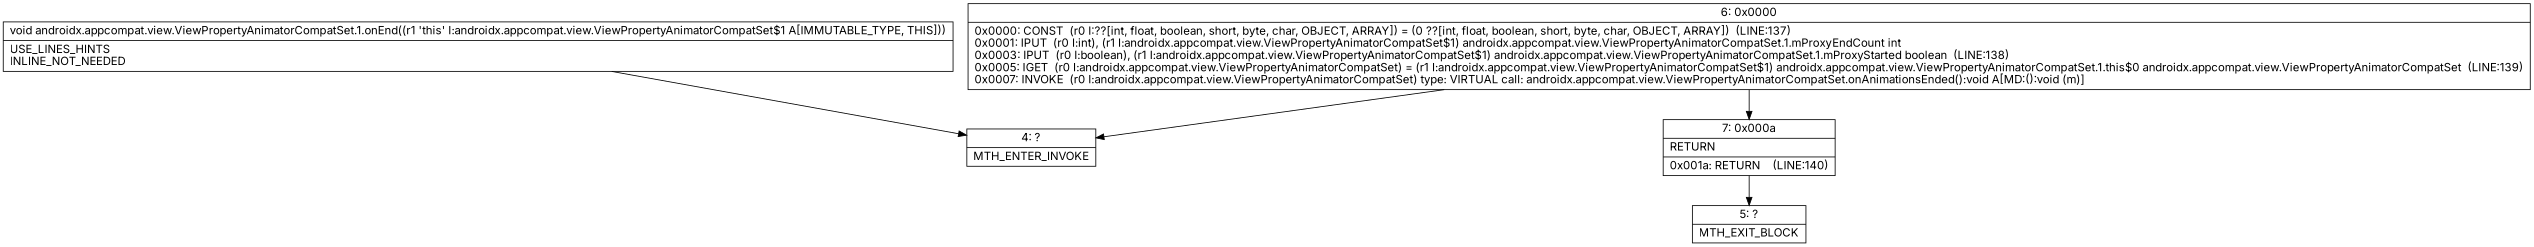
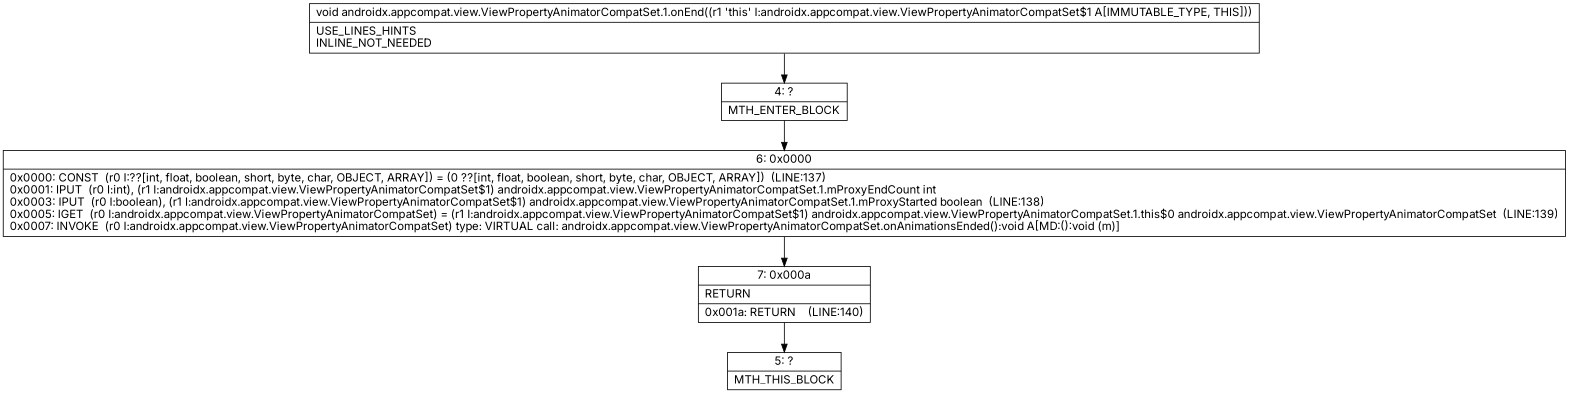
  digraph {
    fontname=Inter
    node [fontname=Inter shape=record]
    edge [fontname=Inter]
-   n1 [label="{4\:\ ?|MTH_ENTER_INVOKE\l}"]
+   n1 [label="{4\:\ ?|MTH_ENTER_BLOCK\l}"]
    n2 [label="{6\:\ 0x0000|0x0000: CONST  (r0 I:??[int, float, boolean, short, byte, char, OBJECT, ARRAY]) = (0 ??[int, float, boolean, short, byte, char, OBJECT, ARRAY])  (LINE:137)\l0x0001: IPUT  (r0 I:int), (r1 I:androidx.appcompat.view.ViewPropertyAnimatorCompatSet$1) androidx.appcompat.view.ViewPropertyAnimatorCompatSet.1.mProxyEndCount int \l0x0003: IPUT  (r0 I:boolean), (r1 I:androidx.appcompat.view.ViewPropertyAnimatorCompatSet$1) androidx.appcompat.view.ViewPropertyAnimatorCompatSet.1.mProxyStarted boolean  (LINE:138)\l0x0005: IGET  (r0 I:androidx.appcompat.view.ViewPropertyAnimatorCompatSet) = (r1 I:androidx.appcompat.view.ViewPropertyAnimatorCompatSet$1) androidx.appcompat.view.ViewPropertyAnimatorCompatSet.1.this$0 androidx.appcompat.view.ViewPropertyAnimatorCompatSet  (LINE:139)\l0x0007: INVOKE  (r0 I:androidx.appcompat.view.ViewPropertyAnimatorCompatSet) type: VIRTUAL call: androidx.appcompat.view.ViewPropertyAnimatorCompatSet.onAnimationsEnded():void A[MD:():void (m)]\l}"]
    n3 [label="{7\:\ 0x000a|RETURN\l|0x001a: RETURN    (LINE:140)\l}"]
-   n4 [label="{5\:\ ?|MTH_EXIT_BLOCK\l}"]
+   n4 [label="{5\:\ ?|MTH_THIS_BLOCK\l}"]
    n5 [label="{void androidx.appcompat.view.ViewPropertyAnimatorCompatSet.1.onEnd((r1 'this' I:androidx.appcompat.view.ViewPropertyAnimatorCompatSet$1 A[IMMUTABLE_TYPE, THIS]))  | USE_LINES_HINTS\lINLINE_NOT_NEEDED\l}"]
-   n2 -> n1
+   n1 -> n2
    n2 -> n3
    n3 -> n4
    n5 -> n1
  }
